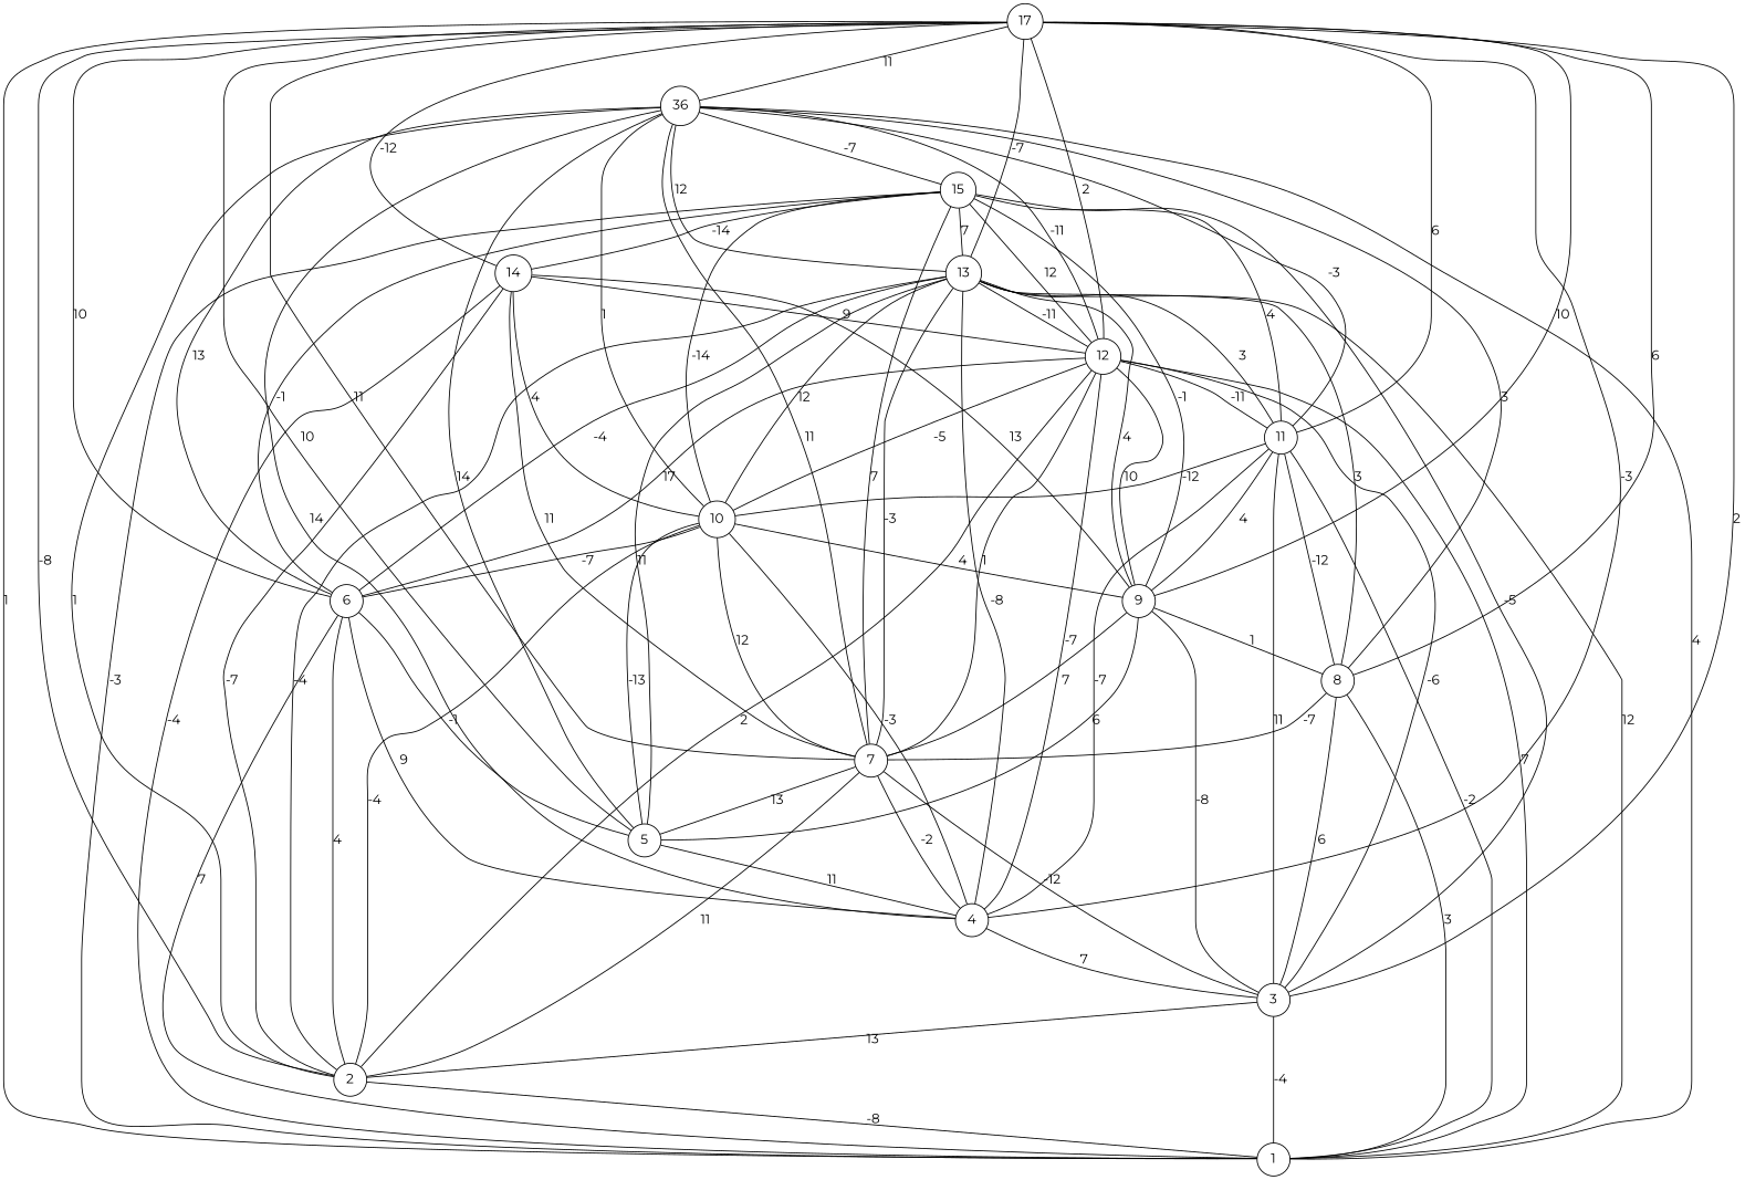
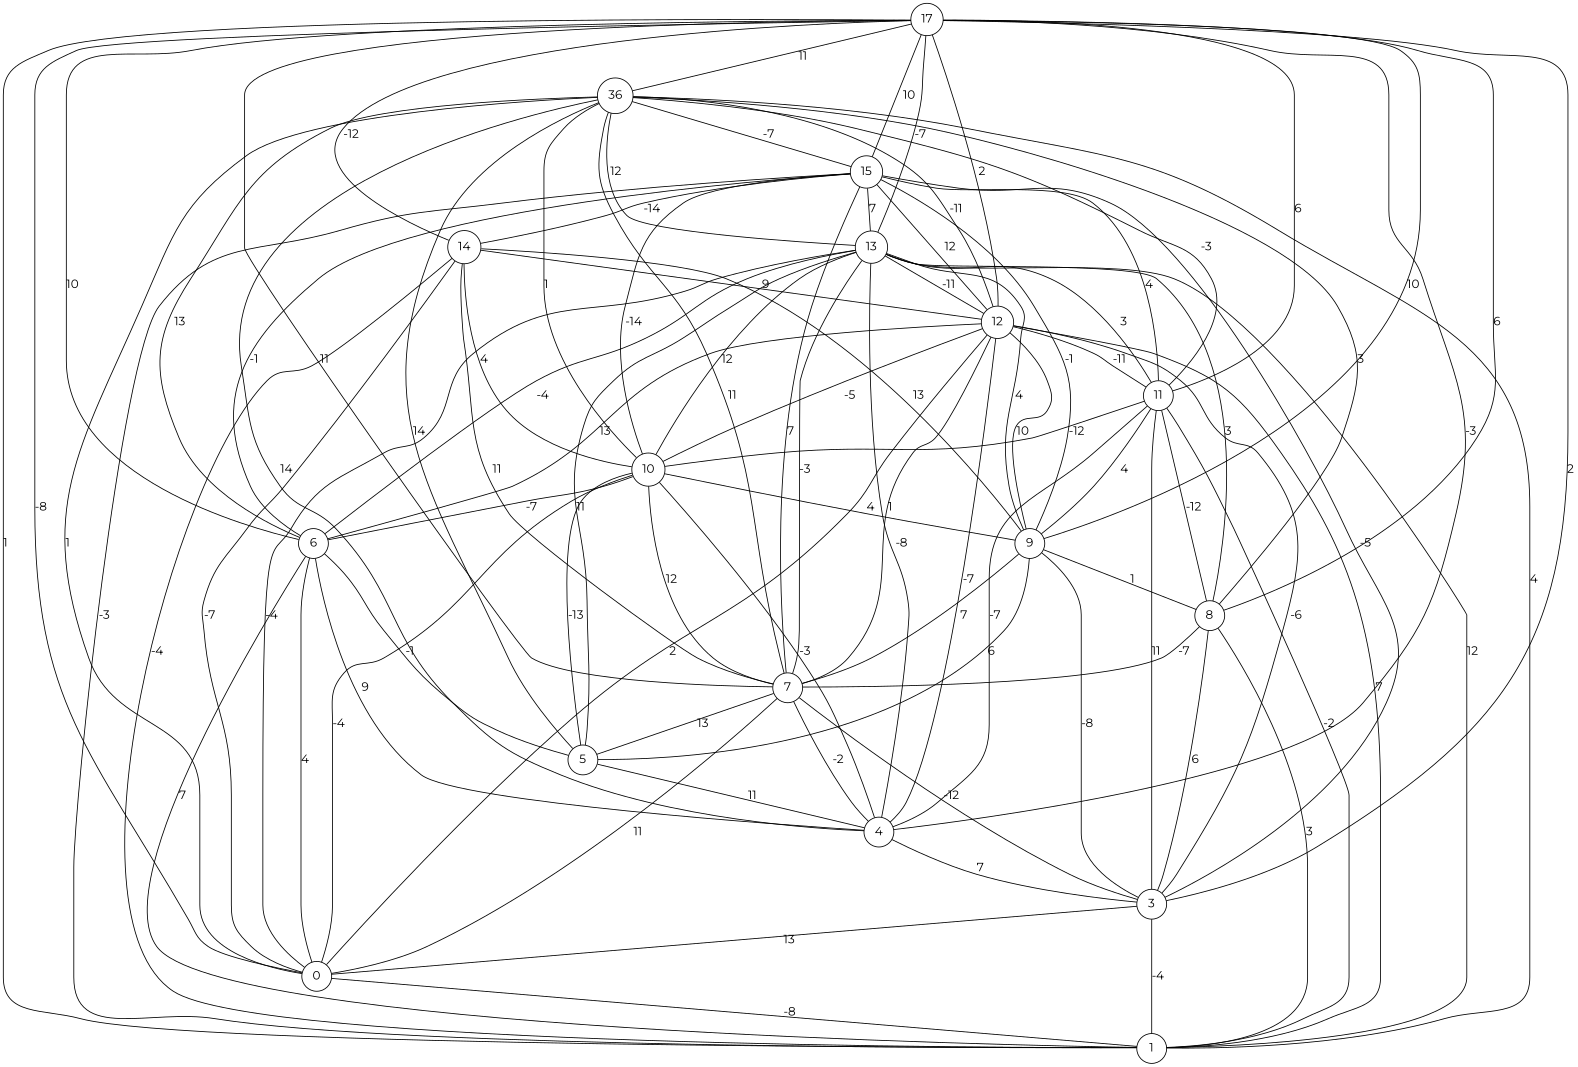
  graph {
    fontname=Montserrat
    node [fontname=Montserrat shape=circle]
    edge [fontname=Montserrat]
    17
    1
-   2
+   2 [label=0]
    3
    4
    6
    7
    8
    9
    11
    12
    13
    14
    15
    n15 [label=36]
    5
    10
    17 -- 1 [label=1]
    17 -- 2 [label=-8]
    17 -- 3 [label=2]
    17 -- 4 [label=-3]
    17 -- 6 [label=10]
    17 -- 7 [label=11]
    17 -- 8 [label=6]
    17 -- 9 [label=10]
    17 -- 11 [label=6]
    17 -- 12 [label=2]
    17 -- 13 [label=-7]
    17 -- 14 [label=-12]
-   17 -- 5 [label=10]
+   17 -- 15 [label=10]
    17 -- n15 [label=11]
    2 -- 1 [label=-8]
    3 -- 1 [label=-4]
    3 -- 2 [label=13]
    4 -- 3 [label=7]
    6 -- 1 [label=7]
    6 -- 2 [label=4]
    6 -- 4 [label=9]
    6 -- 5 [label=-1]
    7 -- 2 [label=11]
    7 -- 3 [label=-12]
    7 -- 4 [label=-2]
    7 -- 5 [label=13]
    8 -- 1 [label=3]
    8 -- 3 [label=6]
    8 -- 7 [label=-7]
    9 -- 3 [label=-8]
    9 -- 7 [label=7]
    9 -- 8 [label=1]
    9 -- 5 [label=6]
    11 -- 1 [label=-2]
    11 -- 3 [label=11]
    11 -- 4 [label=-7]
    11 -- 8 [label=-12]
    11 -- 9 [label=4]
    11 -- 10 [label=-12]
    12 -- 1 [label=7]
    12 -- 2 [label=2]
    12 -- 3 [label=-6]
    12 -- 4 [label=-7]
-   12 -- 6 [label=17]
+   12 -- 6 [label=13]
    12 -- 7 [label=1]
    12 -- 9 [label=10]
    12 -- 11 [label=-11]
    12 -- 10 [label=-5]
    13 -- 1 [label=12]
    13 -- 2 [label=-4]
    13 -- 4 [label=-8]
    13 -- 6 [label=-4]
    13 -- 7 [label=-3]
    13 -- 8 [label=3]
    13 -- 9 [label=4]
    13 -- 11 [label=3]
    13 -- 12 [label=-11]
    13 -- 5 [label=11]
    13 -- 10 [label=12]
    14 -- 1 [label=-4]
    14 -- 2 [label=-7]
    14 -- 7 [label=11]
    14 -- 9 [label=13]
    14 -- 12 [label=9]
    14 -- 10 [label=4]
    15 -- 1 [label=-3]
    15 -- 3 [label=-5]
    15 -- 6 [label=-1]
    15 -- 7 [label=7]
    15 -- 9 [label=-1]
    15 -- 11 [label=4]
    15 -- 12 [label=12]
    15 -- 13 [label=7]
    15 -- 14 [label=-14]
    15 -- 10 [label=-14]
    n15 -- 1 [label=4]
    n15 -- 2 [label=1]
    n15 -- 4 [label=14]
    n15 -- 6 [label=13]
    n15 -- 7 [label=11]
    n15 -- 8 [label=3]
    n15 -- 11 [label=-3]
    n15 -- 12 [label=-11]
    n15 -- 13 [label=12]
    n15 -- 15 [label=-7]
    n15 -- 5 [label=14]
    n15 -- 10 [label=1]
    5 -- 4 [label=11]
    10 -- 2 [label=-4]
    10 -- 4 [label=-3]
    10 -- 6 [label=-7]
    10 -- 7 [label=12]
    10 -- 9 [label=4]
    10 -- 5 [label=-13]
  }
